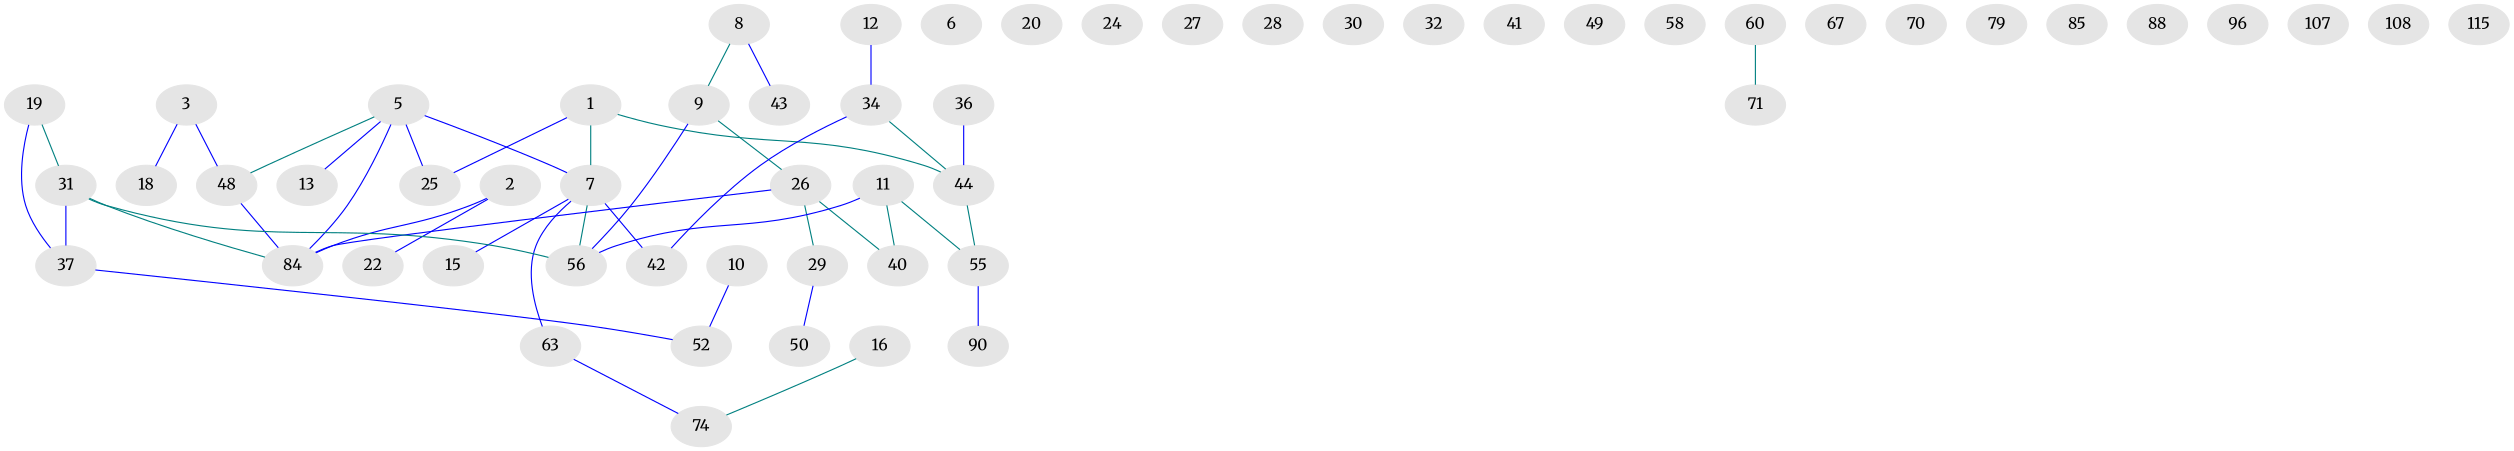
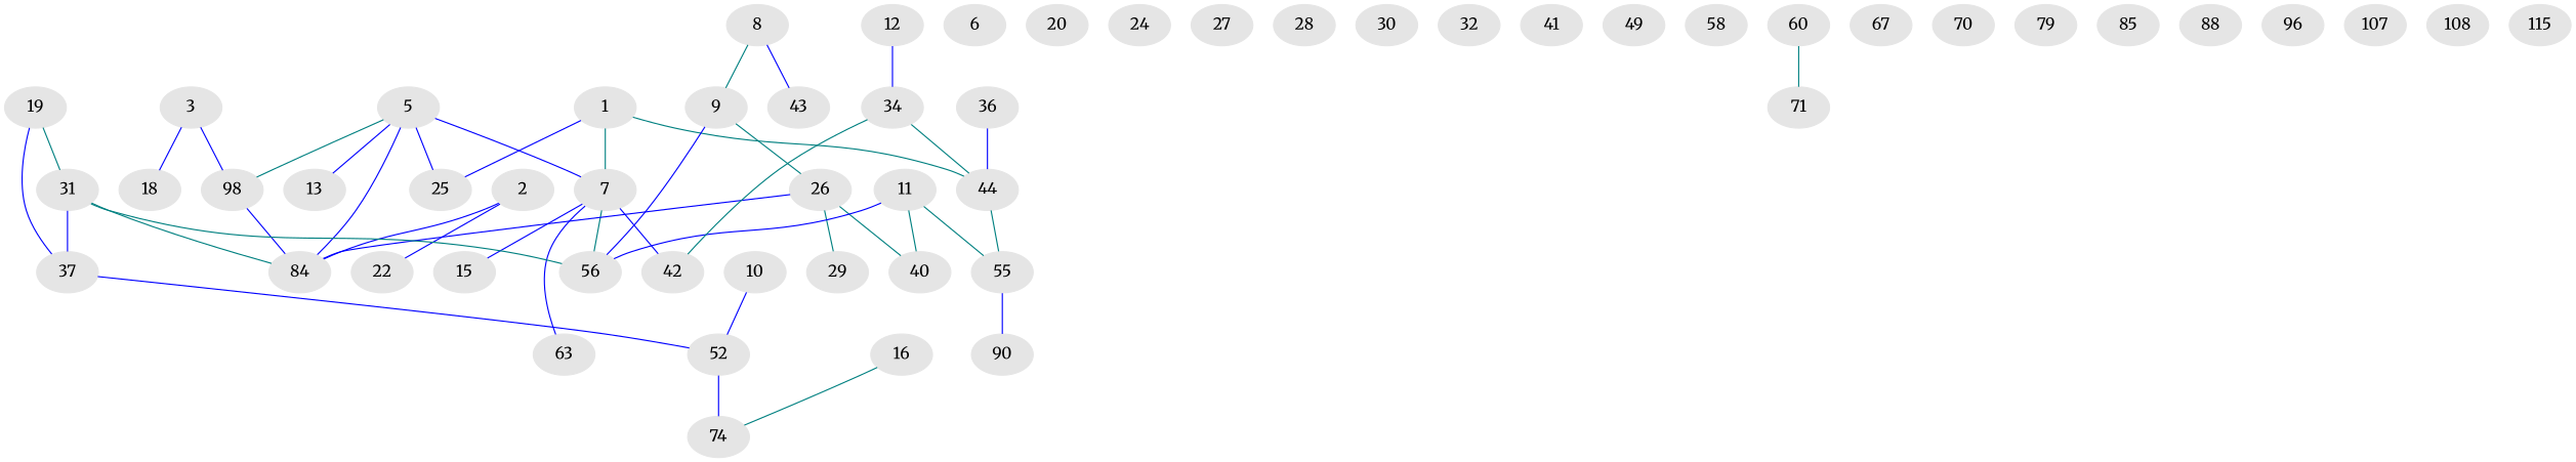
  graph {
    fontname=Merriweather
    node [color=gray90 fontname=Merriweather style=filled]
    edge [color=blue fontname=Merriweather]
    1 [super="+4+59"]
    7 [super="+33+51"]
    25 [super="+38"]
    44 [super="+45"]
    15
    42
    63 [super="+105"]
    56 [super="+68"]
    55 [super="+113"]
    2 [super="+66"]
    22
    84 [super="+94"]
    3 [super="+35+54"]
    18
-   48 [super="+91"]
+   48 [super="+91" label=98]
    5 [super="+14"]
    13 [super="+111+17"]
    6
-   50 [super="+95"]
    74
    8 [super="+73"]
    9 [super="+21+106"]
    43
    26 [super="+46"]
    40 [super="+61+86+53"]
    29 [super="+97+98"]
    10 [super="+23+80"]
    52 [super="+65"]
    11 [super="+100+78"]
    90
    12 [super="+39"]
    34 [super="+75"]
    16 [super="+77+47"]
    19 [super="+62"]
    31 [super="+104+64"]
    37
    20
    24
    27
    28
    30
    32
    36
    41 [super="+102"]
    49
    58
    71 [super="+72"]
    60
    67
    70
    79
    85
    88
    96
    107
    108
    115
    1 -- 7 [color=teal]
    1 -- 25
    1 -- 44 [color=teal]
    7 -- 15
    7 -- 42
    7 -- 63
    7 -- 56 [color=teal]
    44 -- 55 [color=teal]
-   63 -- 74
+   52 -- 74
    55 -- 90
    2 -- 22
    2 -- 84
    3 -- 18
    3 -- 48
    48 -- 84
    5 -- 7
    5 -- 25 [weight=2]
    5 -- 84
    5 -- 48 [color=teal]
    5 -- 13
    8 -- 9 [color=teal]
    8 -- 43
    9 -- 56
    9 -- 26 [color=teal]
    26 -- 84
    26 -- 40 [color=teal]
    26 -- 29 [color=teal]
-   29 -- 50
    10 -- 52
    11 -- 56
    11 -- 55 [color=teal]
    11 -- 40 [color=teal]
    12 -- 34
    34 -- 44 [color=teal]
-   34 -- 42
+   34 -- 42 [color=teal]
    16 -- 74 [color=teal]
    19 -- 31 [color=teal]
    19 -- 37
    31 -- 56 [color=teal]
    31 -- 84 [color=teal]
    31 -- 37
    37 -- 52
    36 -- 44
    60 -- 71 [color=teal]
  }
